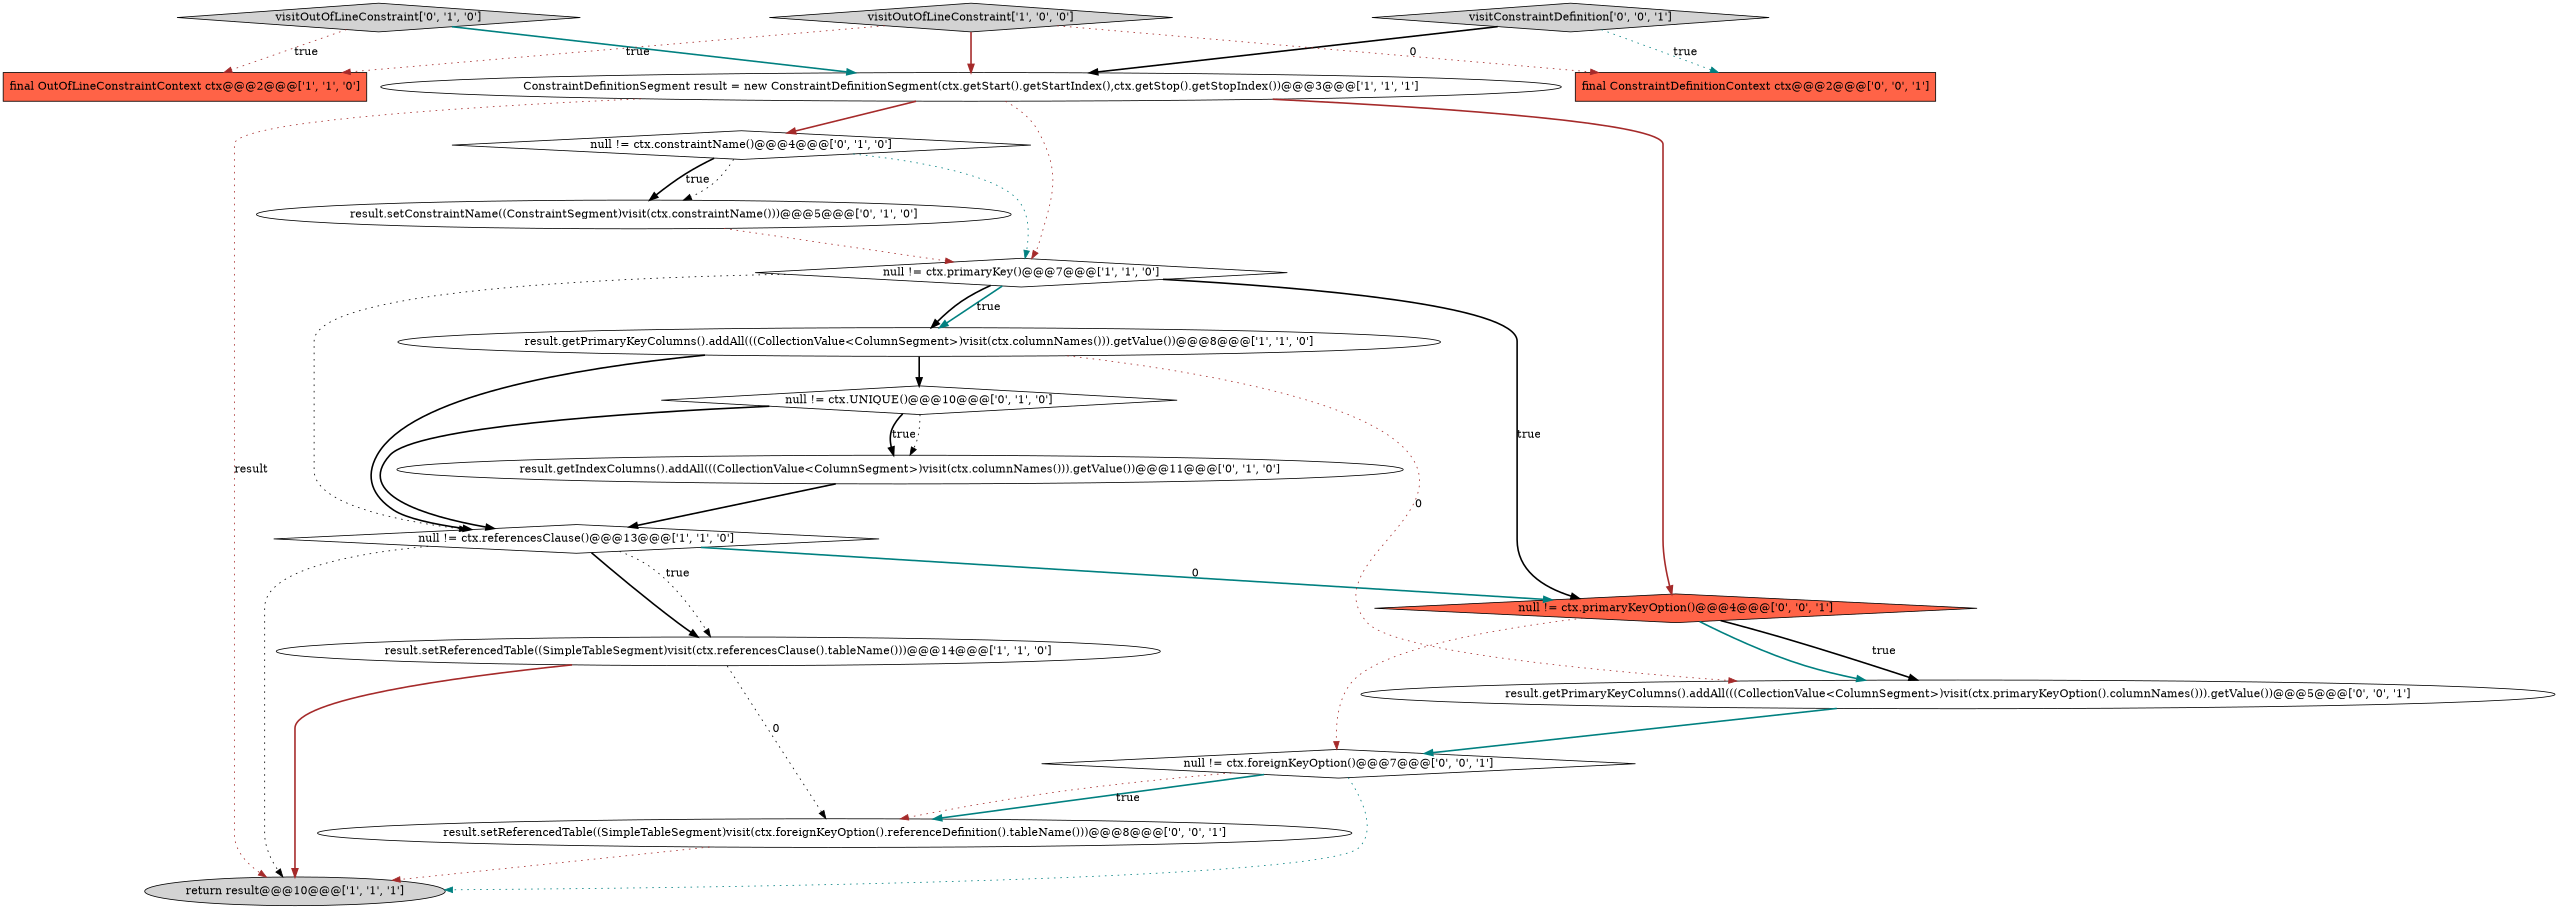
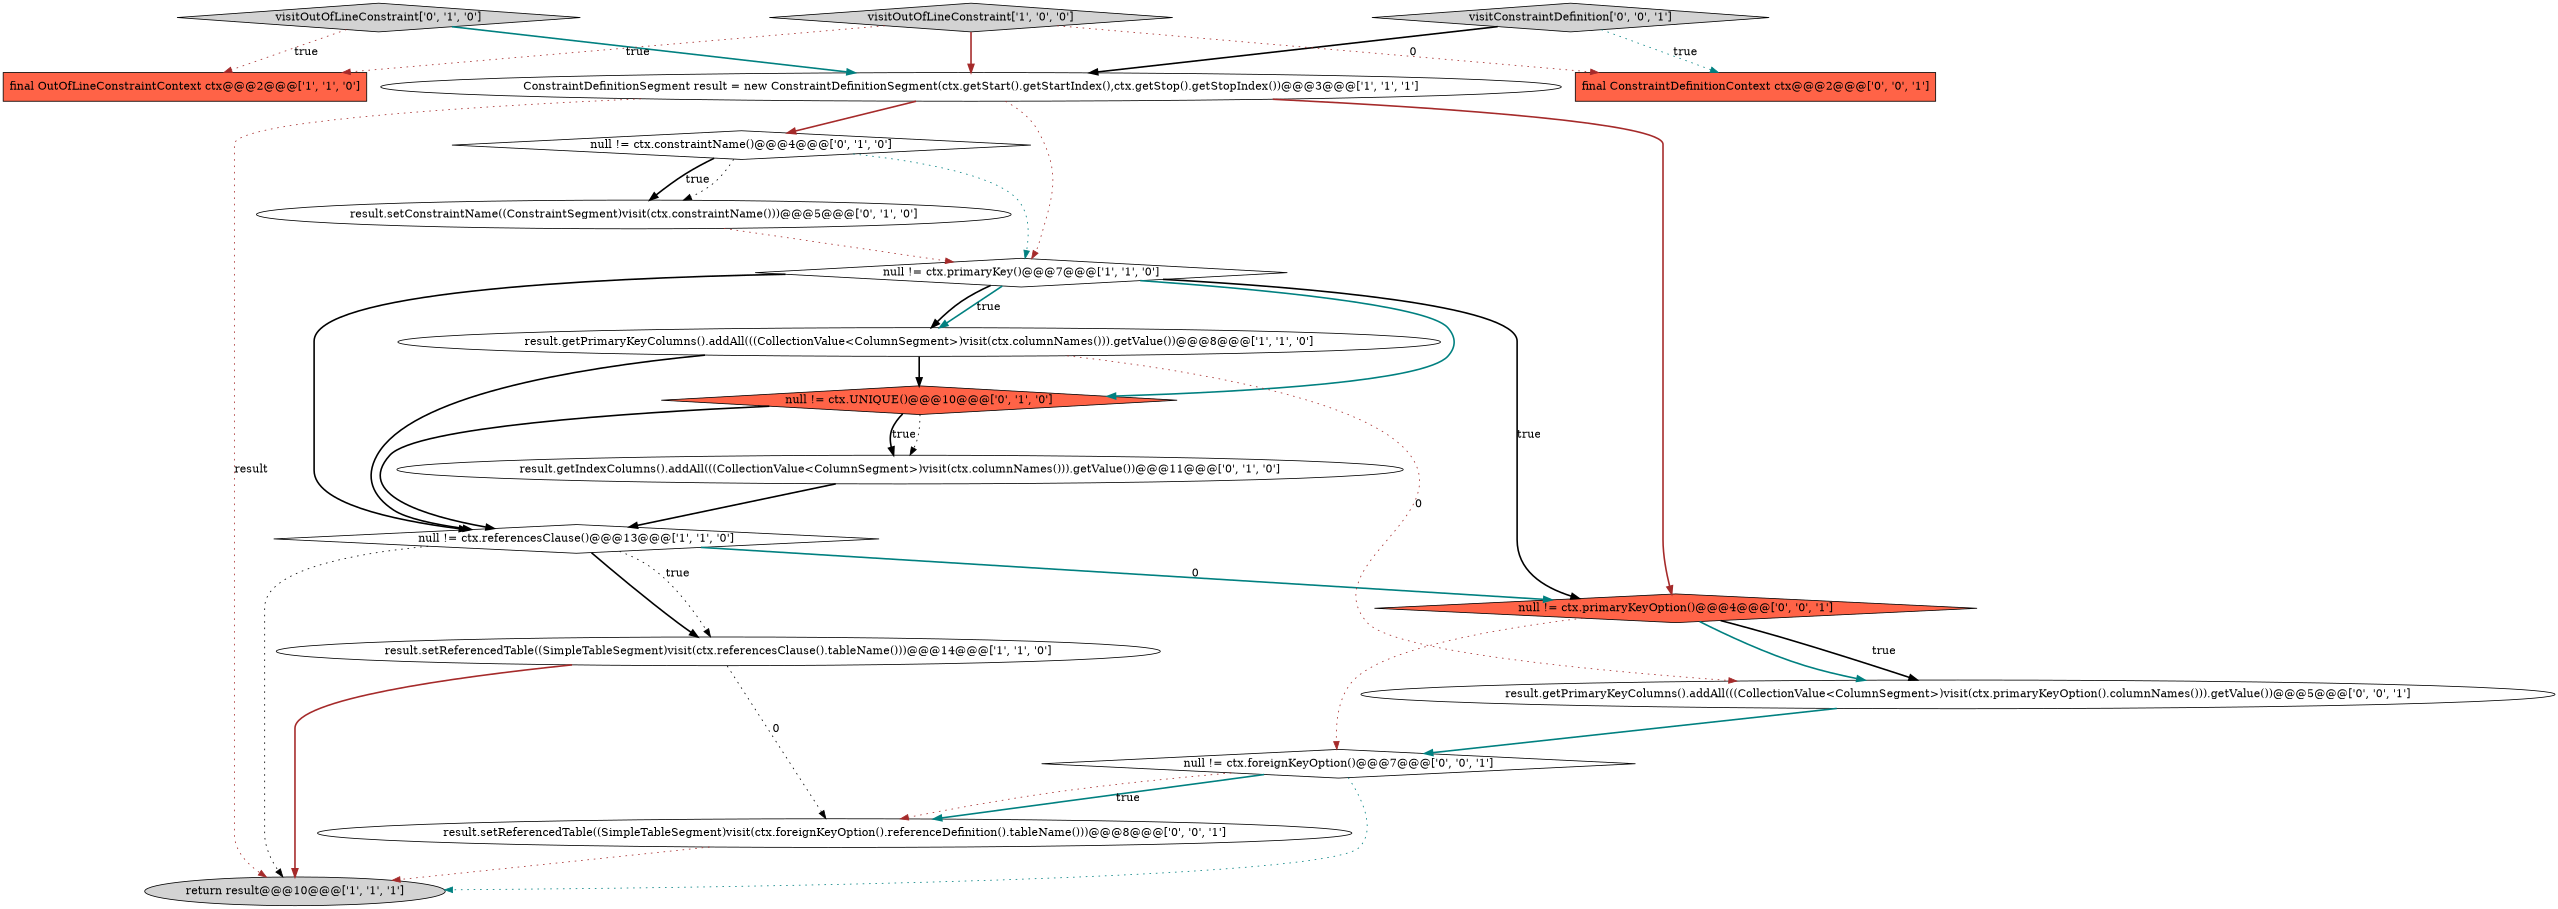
  digraph {
    node [fillcolor=white shape=diamond style=filled]
    edge [color=black style=bold]
    n1 [fillcolor=lightgray label="return result@@@10@@@['1', '1', '1']" shape=ellipse]
    n2 [fillcolor=lightgray label="visitOutOfLineConstraint['0', '1', '0']"]
    n3 [fillcolor=tomato label="final OutOfLineConstraintContext ctx@@@2@@@['1', '1', '0']" shape=box]
    n4 [label="ConstraintDefinitionSegment result = new ConstraintDefinitionSegment(ctx.getStart().getStartIndex(),ctx.getStop().getStopIndex())@@@3@@@['1', '1', '1']" shape=ellipse]
    n5 [label="null != ctx.constraintName()@@@4@@@['0', '1', '0']"]
    n6 [label="null != ctx.primaryKey()@@@7@@@['1', '1', '0']"]
    n7 [fillcolor=tomato label="null != ctx.primaryKeyOption()@@@4@@@['0', '0', '1']"]
    n8 [label="result.getIndexColumns().addAll(((CollectionValue<ColumnSegment>)visit(ctx.columnNames())).getValue())@@@11@@@['0', '1', '0']" shape=ellipse]
    n9 [label="null != ctx.referencesClause()@@@13@@@['1', '1', '0']"]
    n10 [label="result.setReferencedTable((SimpleTableSegment)visit(ctx.referencesClause().tableName()))@@@14@@@['1', '1', '0']" shape=ellipse]
    n11 [label="result.setReferencedTable((SimpleTableSegment)visit(ctx.foreignKeyOption().referenceDefinition().tableName()))@@@8@@@['0', '0', '1']" shape=ellipse]
    n12 [label="result.getPrimaryKeyColumns().addAll(((CollectionValue<ColumnSegment>)visit(ctx.columnNames())).getValue())@@@8@@@['1', '1', '0']" shape=ellipse]
    n13 [label="result.getPrimaryKeyColumns().addAll(((CollectionValue<ColumnSegment>)visit(ctx.primaryKeyOption().columnNames())).getValue())@@@5@@@['0', '0', '1']" shape=ellipse]
-   n14 [label="null != ctx.UNIQUE()@@@10@@@['0', '1', '0']"]
+   n14 [fillcolor=tomato label="null != ctx.UNIQUE()@@@10@@@['0', '1', '0']"]
    n15 [label="null != ctx.foreignKeyOption()@@@7@@@['0', '0', '1']"]
    n16 [label="result.setConstraintName((ConstraintSegment)visit(ctx.constraintName()))@@@5@@@['0', '1', '0']" shape=ellipse]
    n17 [fillcolor=tomato label="final ConstraintDefinitionContext ctx@@@2@@@['0', '0', '1']" shape=box]
    n18 [fillcolor=lightgray label="visitConstraintDefinition['0', '0', '1']"]
    n19 [fillcolor=lightgray label="visitOutOfLineConstraint['1', '0', '0']"]
    n2 -> n3 [color=brown label=true style=dotted]
    n2 -> n4 [color=teal]
    n4 -> n1 [color=brown label=result style=dotted]
    n4 -> n5 [color=brown]
    n4 -> n6 [color=brown style=dotted]
    n4 -> n7 [color=brown]
    n5 -> n6 [color=teal style=dotted]
    n5 -> n16 [label=true]
    n5 -> n16 [style=dotted]
    n6 -> n7 [label=true]
-   n6 -> n9 [style=dotted]
+   n6 -> n9
    n6 -> n12 [color=teal label=true]
    n6 -> n12
+   n6 -> n14 [color=teal]
    n7 -> n13 [color=teal]
    n7 -> n13 [label=true]
    n7 -> n15 [color=brown style=dotted]
    n8 -> n9
    n9 -> n1 [style=dotted]
    n9 -> n7 [color=teal label=0]
    n9 -> n10 [label=true style=dotted]
    n9 -> n10
    n10 -> n1 [color=brown]
    n10 -> n11 [label=0 style=dotted]
    n11 -> n1 [color=brown style=dotted]
    n12 -> n9
    n12 -> n13 [color=brown label=0 style=dotted]
    n12 -> n14
    n13 -> n15 [color=teal]
    n14 -> n8 [label=true]
    n14 -> n8 [style=dotted]
    n14 -> n9
    n15 -> n1 [color=teal style=dotted]
    n15 -> n11 [color=teal label=true]
    n15 -> n11 [color=brown style=dotted]
    n16 -> n6 [color=brown style=dotted]
    n18 -> n4
    n18 -> n17 [color=teal label=true style=dotted]
    n19 -> n3 [color=brown label=true style=dotted]
    n19 -> n4 [color=brown]
    n19 -> n17 [color=brown label=0 style=dotted]
  }
